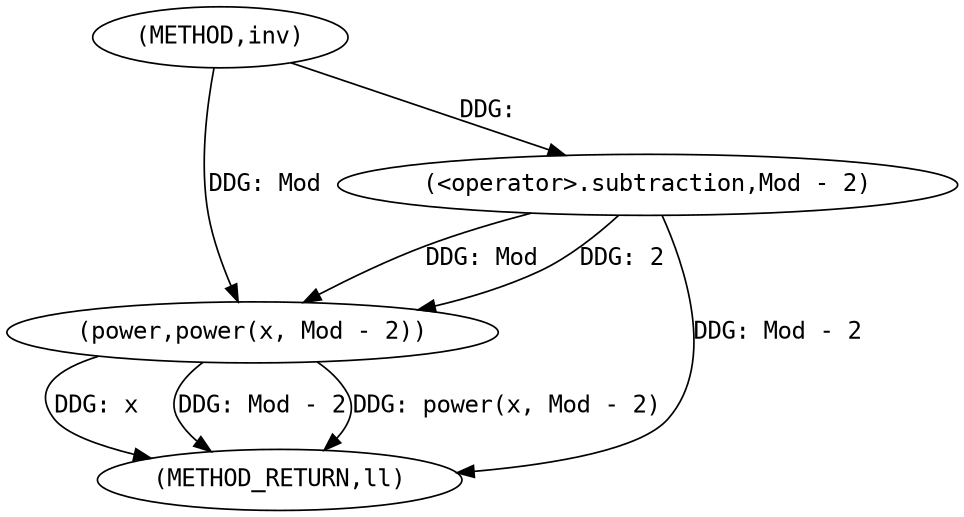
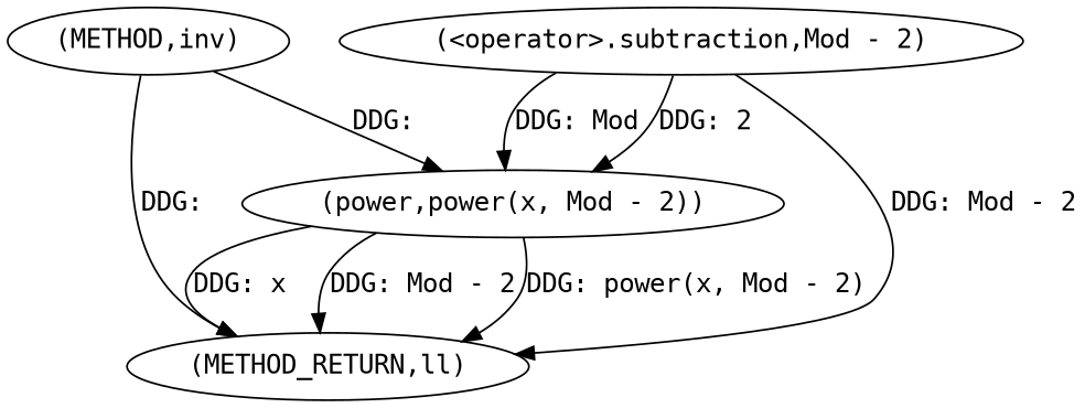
  digraph {
    fontname="DejaVu Sans Mono"
    node [fontname="DejaVu Sans Mono"]
    edge [fontname="DejaVu Sans Mono"]
    n1 [label="(METHOD,inv)"]
    n2 [label="(power,power(x, Mod - 2))"]
    n3 [label="(<operator>.subtraction,Mod - 2)"]
    n4 [label="(METHOD_RETURN,ll)"]
-   n1 -> n2 [label="DDG: Mod"]
-   n1 -> n3 [label="DDG: "]
+   n1 -> n2 [label="DDG: "]
+   n1 -> n4 [label="DDG: "]
    n2 -> n4 [label="DDG: x"]
    n2 -> n4 [label="DDG: Mod - 2"]
    n2 -> n4 [label="DDG: power(x, Mod - 2)"]
    n3 -> n2 [label="DDG: Mod"]
    n3 -> n2 [label="DDG: 2"]
    n3 -> n4 [label="DDG: Mod - 2"]
  }
